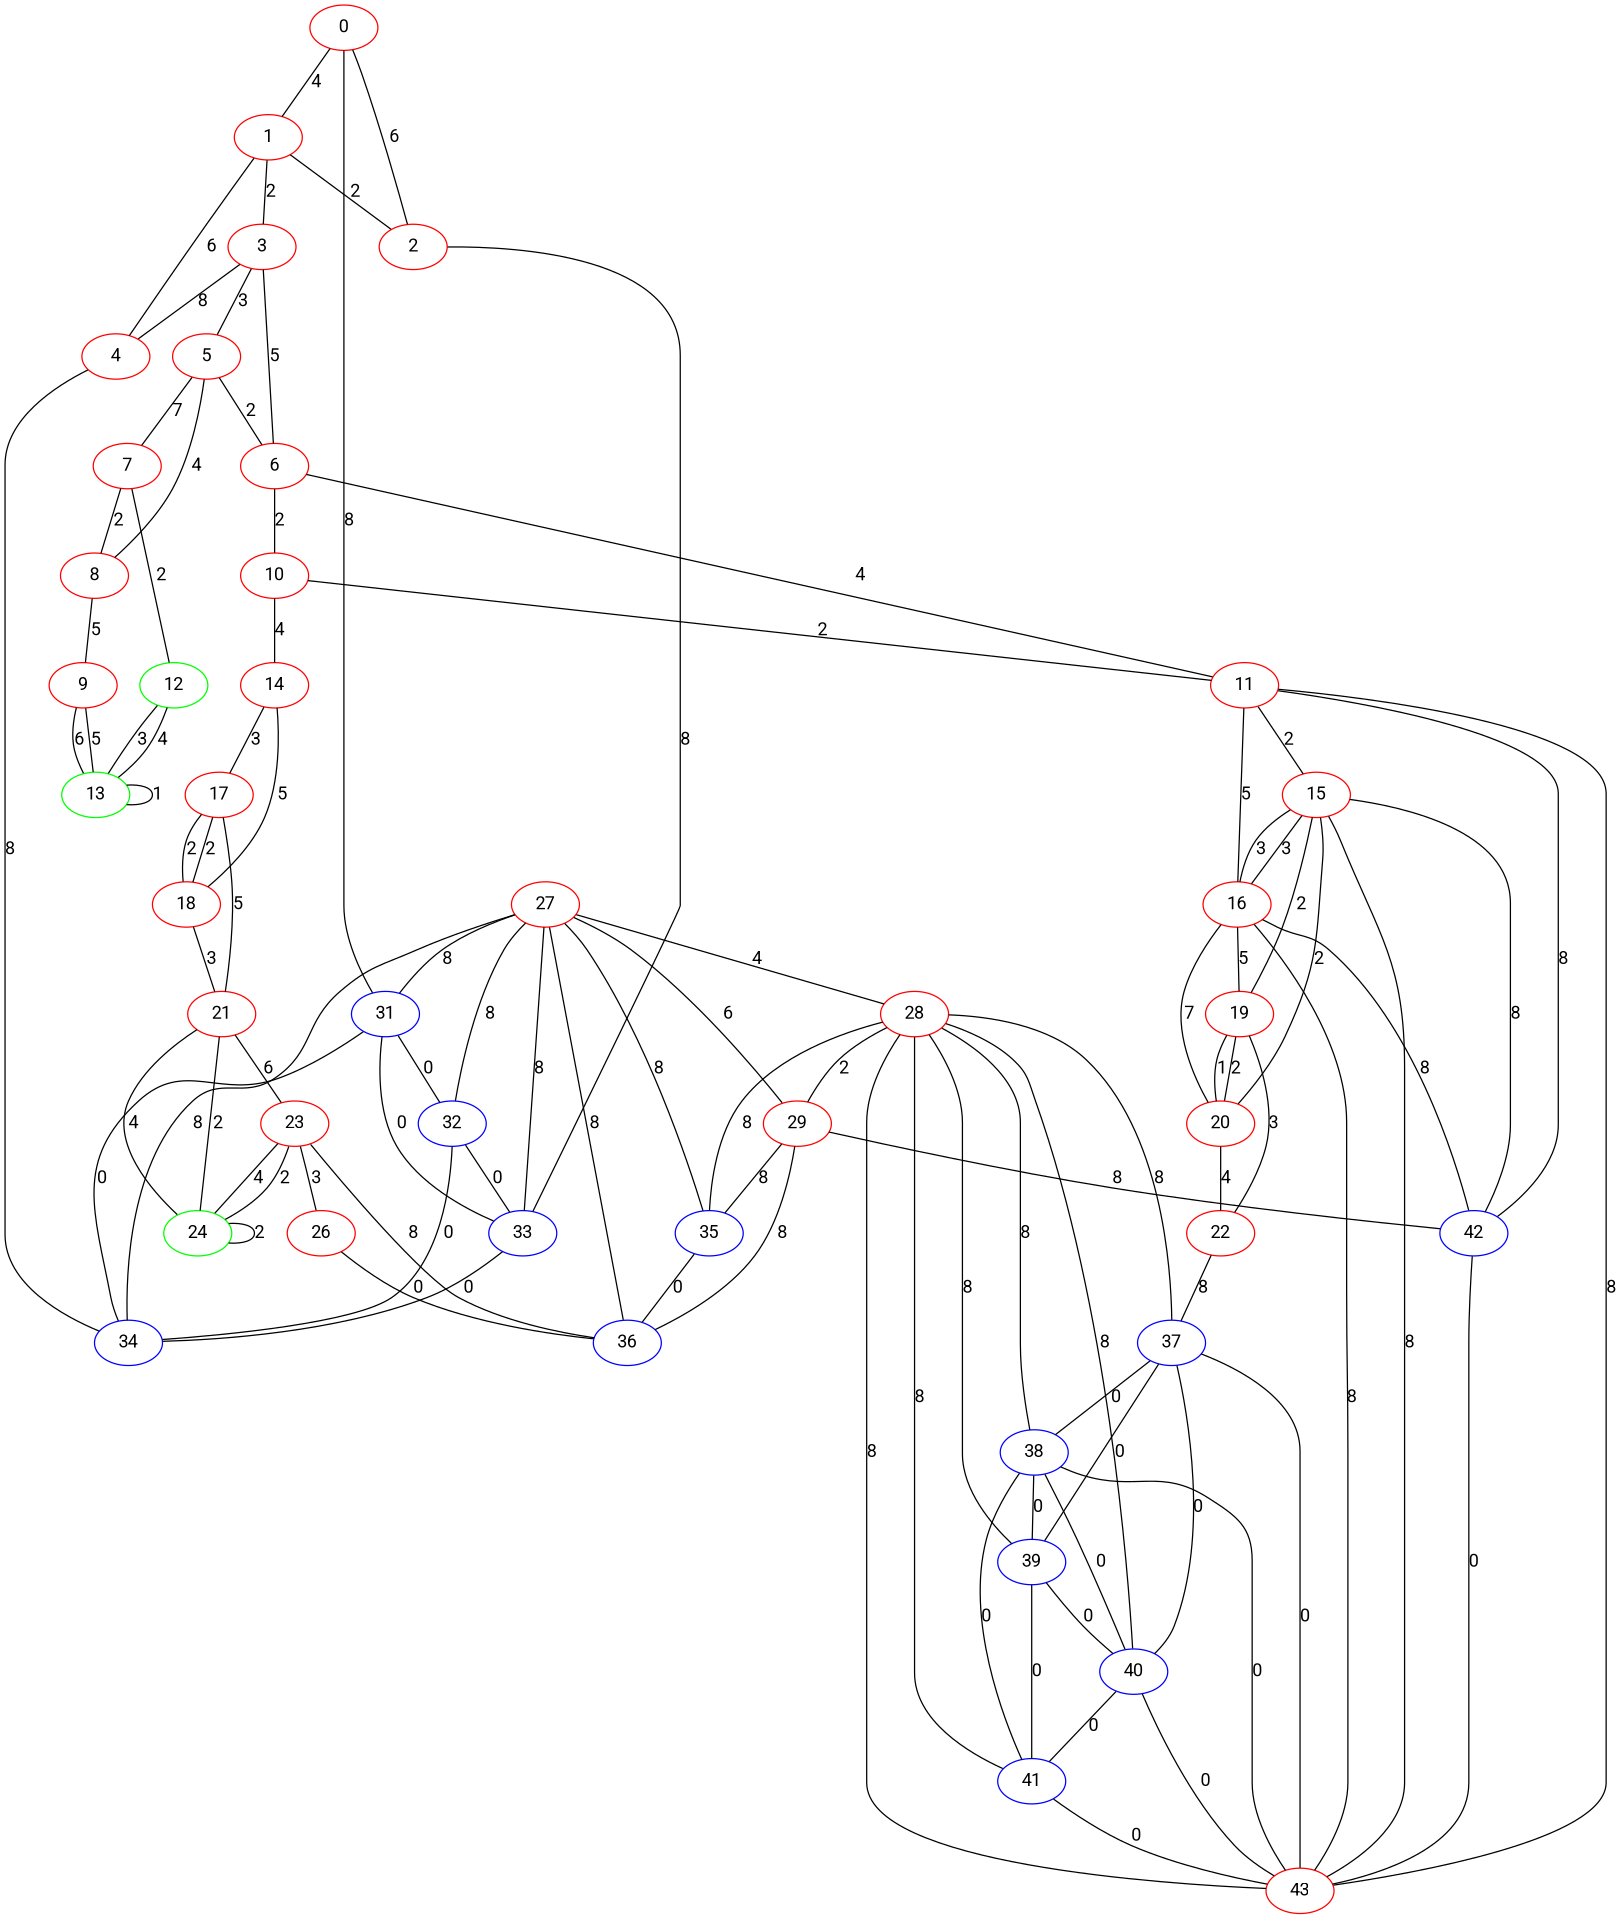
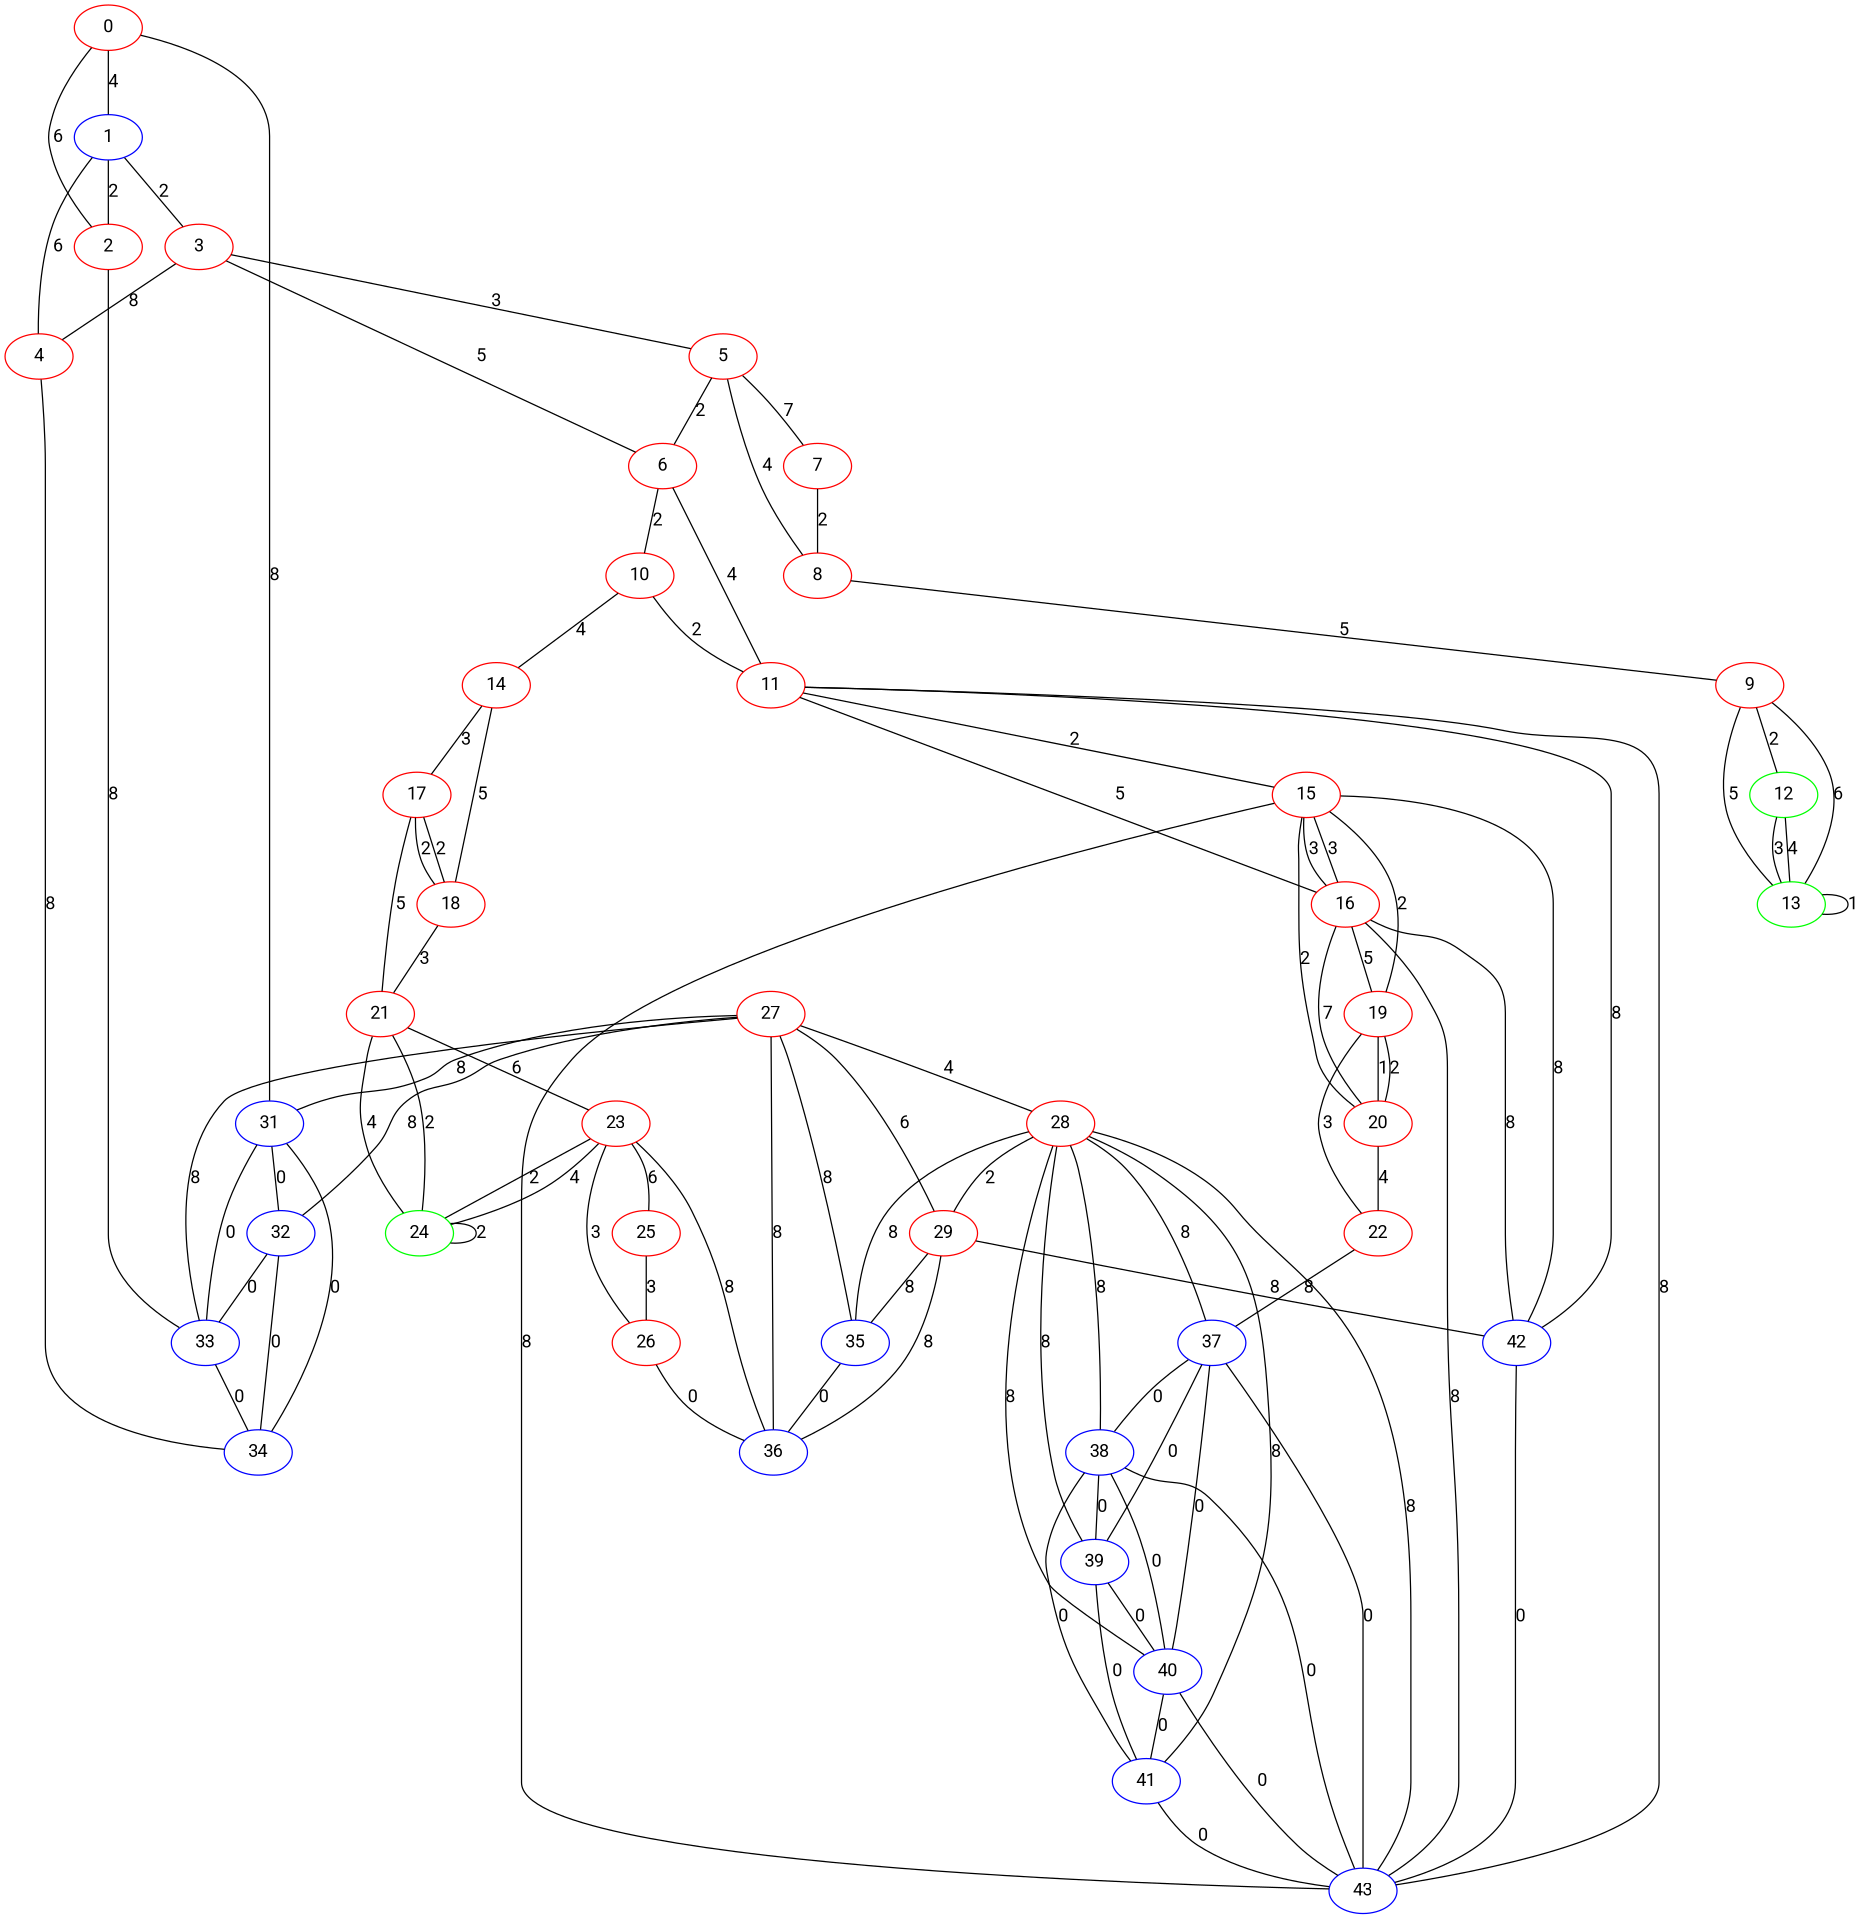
  graph {
    fontname=Roboto
    node [color=red fontname=Roboto weight=1]
    edge [fontname=Roboto]
    0
-   1
+   1 [color=blue]
    2
    31 [color=blue weight=3]
    3
    4
    33 [color=blue weight=3]
    34 [color=blue weight=3]
    32 [color=blue weight=3]
    5
    6
    7
    8
    10
    11
    9
    14
    15
    16
    42 [color=blue weight=3]
-   43 [weight=3]
+   43 [color=blue weight=3]
    12 [color=green weight=2]
    13 [color=green weight=2]
    17
    18
    19
    20
    21
    22
    23
    24 [color=green weight=2]
    37 [color=blue weight=3]
+   25
    26
    36 [color=blue weight=3]
    38 [color=blue weight=3]
    39 [color=blue weight=3]
    40 [color=blue weight=3]
    27
    28
    29
    35 [color=blue weight=3]
    41 [color=blue weight=3]
    0 -- 1 [label=4]
    0 -- 2 [label=6]
    0 -- 31 [label=8]
    1 -- 2 [label=2]
    1 -- 3 [label=2]
    1 -- 4 [label=6]
    2 -- 33 [label=8]
    31 -- 33 [label=0]
    31 -- 34 [label=0]
    31 -- 32 [label=0]
    3 -- 4 [label=8]
    3 -- 5 [label=3]
    3 -- 6 [label=5]
    4 -- 34 [label=8]
    33 -- 34 [label=0]
    32 -- 33 [label=0]
    32 -- 34 [label=0]
    5 -- 6 [label=2]
    5 -- 7 [label=7]
    5 -- 8 [label=4]
    6 -- 10 [label=2]
    6 -- 11 [label=4]
    7 -- 8 [label=2]
    8 -- 9 [label=5]
    10 -- 11 [label=2]
    10 -- 14 [label=4]
    11 -- 15 [label=2]
    11 -- 16 [label=5]
    11 -- 42 [label=8]
    11 -- 43 [label=8]
-   7 -- 12 [label=2]
+   9 -- 12 [label=2]
    9 -- 13 [label=5]
    9 -- 13 [label=6]
    14 -- 17 [label=3]
    14 -- 18 [label=5]
    15 -- 16 [label=3]
    15 -- 16 [label=3]
    15 -- 42 [label=8]
    15 -- 43 [label=8]
    15 -- 19 [label=2]
    15 -- 20 [label=2]
    16 -- 42 [label=8]
    16 -- 43 [label=8]
    16 -- 19 [label=5]
    16 -- 20 [label=7]
    42 -- 43 [label=0]
    12 -- 13 [label=3]
    12 -- 13 [label=4]
    13 -- 13 [label=1]
    17 -- 18 [label=2]
    17 -- 18 [label=2]
    17 -- 21 [label=5]
    18 -- 21 [label=3]
    19 -- 20 [label=1]
    19 -- 20 [label=2]
    19 -- 22 [label=3]
    20 -- 22 [label=4]
    21 -- 23 [label=6]
    21 -- 24 [label=4]
    21 -- 24 [label=2]
    22 -- 37 [label=8]
    23 -- 24 [label=2]
    23 -- 24 [label=4]
+   23 -- 25 [label=6]
    23 -- 26 [label=3]
    23 -- 36 [label=8]
    24 -- 24 [label=2]
    37 -- 43 [label=0]
    37 -- 38 [label=0]
    37 -- 39 [label=0]
    37 -- 40 [label=0]
+   25 -- 26 [label=3]
    26 -- 36 [label=0]
    38 -- 43 [label=0]
    38 -- 39 [label=0]
    38 -- 40 [label=0]
    38 -- 41 [label=0]
    39 -- 40 [label=0]
    39 -- 41 [label=0]
    40 -- 43 [label=0]
    40 -- 41 [label=0]
    27 -- 31 [label=8]
    27 -- 33 [label=8]
-   27 -- 34 [label=8]
    27 -- 32 [label=8]
    27 -- 36 [label=8]
    27 -- 28 [label=4]
    27 -- 29 [label=6]
    27 -- 35 [label=8]
    28 -- 43 [label=8]
    28 -- 37 [label=8]
    28 -- 38 [label=8]
    28 -- 39 [label=8]
    28 -- 40 [label=8]
    28 -- 29 [label=2]
    28 -- 35 [label=8]
    28 -- 41 [label=8]
    29 -- 42 [label=8]
    29 -- 36 [label=8]
    29 -- 35 [label=8]
    35 -- 36 [label=0]
    41 -- 43 [label=0]
  }
